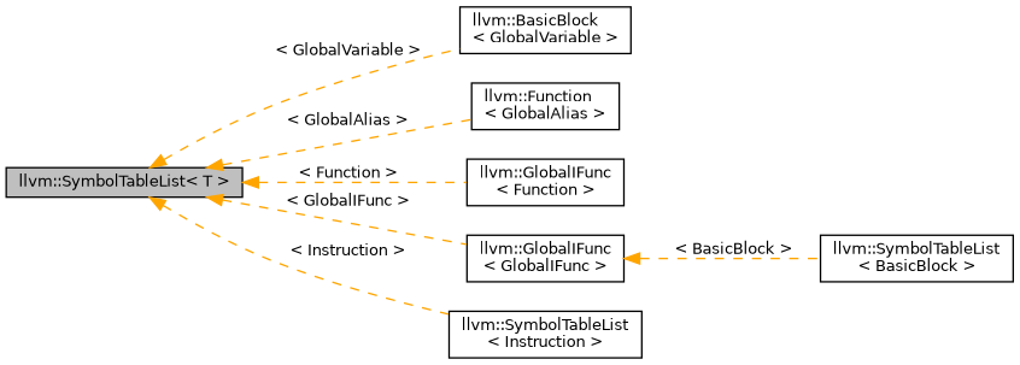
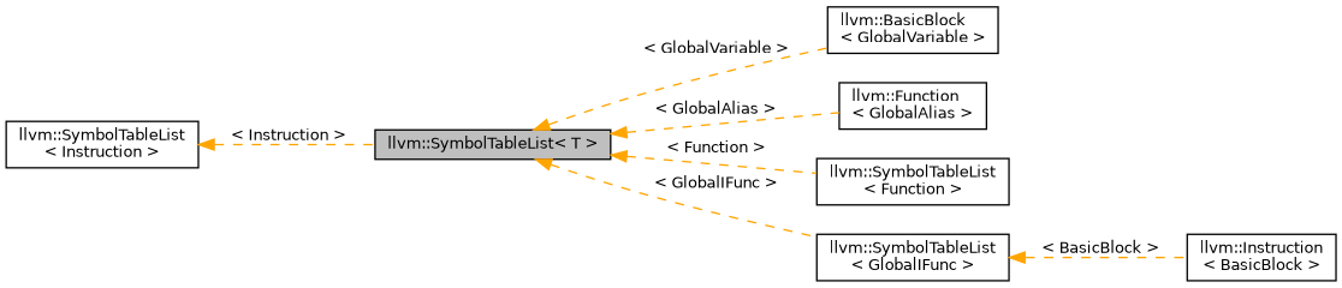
  digraph {
    rankdir=LR
    node [color=black fontname=Helvetica fontsize=10 shape=record]
    edge [color=orange dir=back fontname=Helvetica fontsize=10 labelfontname=Helvetica labelfontsize=10 style=dashed]
    n1 [fillcolor=grey75 fontcolor=black height=0.2 label="llvm::SymbolTableList\< T \>" style=filled width=0.4]
    n2 [height=0.2 label="llvm::BasicBlock\l\< GlobalVariable \>" width=0.4]
    n3 [height=0.2 label="llvm::Function\l\< GlobalAlias \>" width=0.4]
-   n4 [height=0.2 label="llvm::GlobalIFunc\l\< Function \>" width=0.4]
-   n5 [height=0.2 label="llvm::GlobalIFunc\l\< GlobalIFunc \>" width=0.4]
+   n4 [height=0.2 label="llvm::SymbolTableList\l\< Function \>" width=0.4]
+   n5 [height=0.2 label="llvm::SymbolTableList\l\< GlobalIFunc \>" width=0.4]
    n6 [height=0.2 label="llvm::SymbolTableList\l\< Instruction \>" width=0.4]
-   n7 [height=0.2 label="llvm::SymbolTableList\l\< BasicBlock \>" width=0.4]
+   n7 [height=0.2 label="llvm::Instruction\l\< BasicBlock \>" width=0.4]
    n1 -> n2 [label=" \< GlobalVariable \>"]
    n1 -> n3 [label=" \< GlobalAlias \>"]
    n1 -> n4 [label=" \< Function \>"]
    n1 -> n5 [label=" \< GlobalIFunc \>"]
-   n1 -> n6 [label=" \< Instruction \>"]
+   n6 -> n1 [label=" \< Instruction \>"]
    n5 -> n7 [label=" \< BasicBlock \>"]
  }
